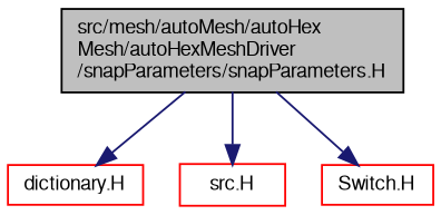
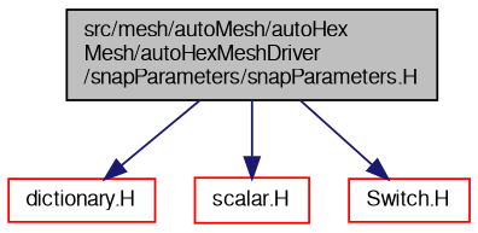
  digraph {
    node [color=red fontname=FreeSans fontsize=10 shape=record]
    edge [color=midnightblue fontname=FreeSans fontsize=10 labelfontname=FreeSans labelfontsize=10 style=solid]
    n1 [color=black fillcolor=grey75 fontcolor=black height=0.2 label="src/mesh/autoMesh/autoHex\lMesh/autoHexMeshDriver\l/snapParameters/snapParameters.H" style=filled width=0.4]
    n2 [height=0.2 label="dictionary.H" width=0.4]
-   n3 [height=0.2 label="src.H" width=0.4]
+   n3 [height=0.2 label="scalar.H" width=0.4]
    n4 [height=0.2 label="Switch.H" width=0.4]
    n1 -> n2
    n1 -> n3
    n1 -> n4
  }
